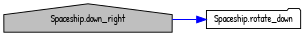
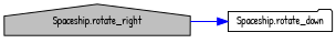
  digraph {
    rankdir=LR
    fontname="Patrick Hand"
    node [color=black fontname="Patrick Hand" fontsize=10 style=filled]
-   n1 [fillcolor=grey75 fontcolor=black height=0.2 label="Spaceship.down_right" shape=house width=0.4]
+   n1 [fillcolor=grey75 fontcolor=black height=0.2 label="Spaceship.rotate_right" shape=house width=0.4]
    n2 [fillcolor=white height=0.2 label="Spaceship.rotate_down" shape=folder width=0.4]
    n1 -> n2 [color=blue fontname="Patrick Hand" fontsize=10 labelfontname=Helvetica labelfontsize=10 style=solid]
  }
